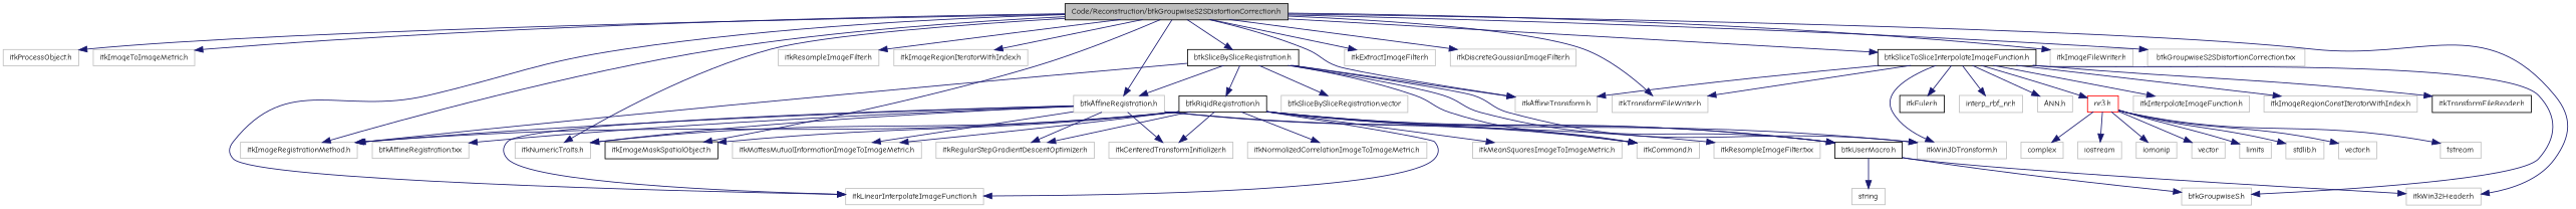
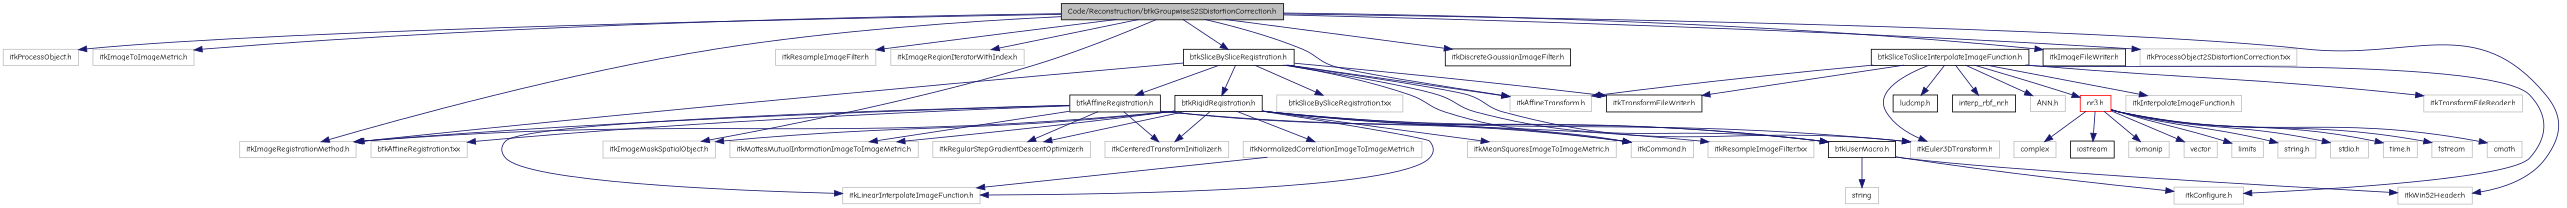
  digraph {
    fontname="Comic Neue"
    node [color=grey75 fillcolor=white fontname="Comic Neue" fontsize=10 shape=record style=filled]
    edge [color=midnightblue fontname="Comic Neue" fontsize=10 labelfontname="FreeSans.ttf" labelfontsize=10 style=solid]
    n1 [color=black fillcolor=grey75 fontcolor=black height=0.2 label="Code/Reconstruction/btkGroupwiseS2SDistortionCorrection.h" width=0.4]
    n2 [height=0.2 label="itkProcessObject.h" width=0.4]
    n3 [height=0.2 label="itkImageToImageMetric.h" width=0.4]
    n4 [height=0.2 label="itkImageRegistrationMethod.h" width=0.4]
    n5 [height=0.2 label="itkLinearInterpolateImageFunction.h" width=0.4]
    n6 [height=0.2 label="itkAffineTransform.h" width=0.4]
    n7 [height=0.2 label="itkResampleImageFilter.h" width=0.4]
    n8 [height=0.2 label="itkImageRegionIteratorWithIndex.h" width=0.4]
-   n9 [height=0.2 label="itkNumericTraits.h" width=0.4]
-   n10 [height=0.2 label="btkAffineRegistration.h" width=0.4]
-   n11 [height=0.2 label="itkTransformFileWriter.h" width=0.4]
-   n12 [color=black height=0.2 label="itkImageMaskSpatialObject.h" width=0.4]
-   n13 [height=0.2 label="itkExtractImageFilter.h" width=0.4]
-   n14 [height=0.2 label="itkDiscreteGaussianImageFilter.h" width=0.4]
+   n10 [color=black height=0.2 label="btkAffineRegistration.h" width=0.4]
+   n11 [color=black height=0.2 label="itkTransformFileWriter.h" width=0.4]
+   n12 [height=0.2 label="itkImageMaskSpatialObject.h" width=0.4]
+   n14 [color=black height=0.2 label="itkDiscreteGaussianImageFilter.h" width=0.4]
    n15 [color=black height=0.2 label="btkSliceBySliceRegistration.h" width=0.4]
    n16 [color=black height=0.2 label="btkSliceToSliceInterpolateImageFunction.h" width=0.4]
-   n17 [height=0.2 label="itkImageFileWriter.h" width=0.4]
-   n18 [height=0.2 label="btkGroupwiseS2SDistortionCorrection.txx" width=0.4]
-   n19 [height=0.2 label="itkWin32Header.h" width=0.4]
+   n17 [color=black height=0.2 label="itkImageFileWriter.h" width=0.4]
+   n18 [height=0.2 label="itkProcessObject2SDistortionCorrection.txx" width=0.4]
+   n19 [height=0.2 label="itkWin52Header.h" width=0.4]
    n20 [color=black height=0.2 label="btkUserMacro.h" width=0.4]
    n21 [height=0.2 label="itkRegularStepGradientDescentOptimizer.h" width=0.4]
    n22 [height=0.2 label="itkMattesMutualInformationImageToImageMetric.h" width=0.4]
    n23 [height=0.2 label="itkCommand.h" width=0.4]
    n24 [height=0.2 label="btkAffineRegistration.txx" width=0.4]
    n25 [height=0.2 label="itkCenteredTransformInitializer.h" width=0.4]
-   n26 [height=0.2 label="btkGroupwiseS.h" width=0.4]
+   n26 [height=0.2 label="itkConfigure.h" width=0.4]
    n27 [height=0.2 label=string width=0.4]
    n28 [color=black height=0.2 label="btkRigidRegistration.h" width=0.4]
-   n29 [height=0.2 label="itkWin3DTransform.h" width=0.4]
-   n30 [height=0.2 label="btkSliceBySliceRegistration.vector" width=0.4]
+   n29 [height=0.2 label="itkEuler3DTransform.h" width=0.4]
+   n30 [height=0.2 label="btkSliceBySliceRegistration.txx" width=0.4]
    n31 [height=0.2 label="itkInterpolateImageFunction.h" width=0.4]
-   n32 [height=0.2 label="itkImageRegionConstIteratorWithIndex.h" width=0.4]
-   n33 [color=black height=0.2 label="itkTransformFileReader.h" width=0.4]
+   n33 [height=0.2 label="itkTransformFileReader.h" width=0.4]
    n34 [color=red height=0.2 label="nr3.h" width=0.4]
-   n35 [color=black height=0.2 label="itkEuler.h" width=0.4]
-   n36 [height=0.2 label="interp_rbf_nr.h" width=0.4]
+   n35 [color=black height=0.2 label="ludcmp.h" width=0.4]
+   n36 [color=black height=0.2 label="interp_rbf_nr.h" width=0.4]
    n37 [height=0.2 label="ANN.h" width=0.4]
    n38 [height=0.2 label="itkMeanSquaresImageToImageMetric.h" width=0.4]
    n39 [height=0.2 label="itkNormalizedCorrelationImageToImageMetric.h" width=0.4]
    n40 [height=0.2 label="itkResampleImageFilter.txx" width=0.4]
    n41 [height=0.2 label=fstream width=0.4]
+   n42 [height=0.2 label=cmath width=0.4]
    n43 [height=0.2 label=complex width=0.4]
-   n44 [height=0.2 label=iostream width=0.4]
+   n44 [color=black height=0.2 label=iostream width=0.4]
    n45 [height=0.2 label=iomanip width=0.4]
    n46 [height=0.2 label=vector width=0.4]
    n47 [height=0.2 label=limits width=0.4]
-   n48 [height=0.2 label="stdlib.h" width=0.4]
-   n49 [height=0.2 label="vector.h" width=0.4]
+   n48 [height=0.2 label="string.h" width=0.4]
+   n49 [height=0.2 label="stdio.h" width=0.4]
+   n50 [height=0.2 label="time.h" width=0.4]
    n1 -> n2
    n1 -> n3
    n1 -> n4
-   n1 -> n5
+   n39 -> n5
    n1 -> n6
    n1 -> n7
    n1 -> n8
-   n1 -> n9
-   n1 -> n10
-   n1 -> n11
+   n15 -> n11
    n1 -> n12
-   n1 -> n13
    n1 -> n14
    n1 -> n15
-   n1 -> n16
    n1 -> n17
    n1 -> n18
    n1 -> n19
    n10 -> n4
    n10 -> n5
-   n10 -> n9
    n10 -> n20
    n10 -> n21
    n10 -> n22
    n10 -> n23
    n10 -> n24
    n10 -> n25
    n15 -> n4
    n15 -> n6
    n15 -> n10
    n15 -> n20
    n15 -> n23
    n15 -> n28
    n15 -> n29
    n15 -> n30
    n16 -> n6
    n16 -> n11
    n16 -> n26
    n16 -> n29
    n16 -> n31
-   n16 -> n32
    n16 -> n33
    n16 -> n34
    n16 -> n35
    n16 -> n36
    n16 -> n37
    n20 -> n19
    n20 -> n26
    n20 -> n27
    n28 -> n4
    n28 -> n5
-   n28 -> n9
    n28 -> n12
    n28 -> n20
    n28 -> n21
    n28 -> n22
    n28 -> n23
    n28 -> n25
    n28 -> n29
    n28 -> n38
    n28 -> n39
    n28 -> n40
    n34 -> n41
+   n34 -> n42
    n34 -> n43
    n34 -> n44
    n34 -> n45
    n34 -> n46
    n34 -> n47
    n34 -> n48
    n34 -> n49
+   n34 -> n50
  }
